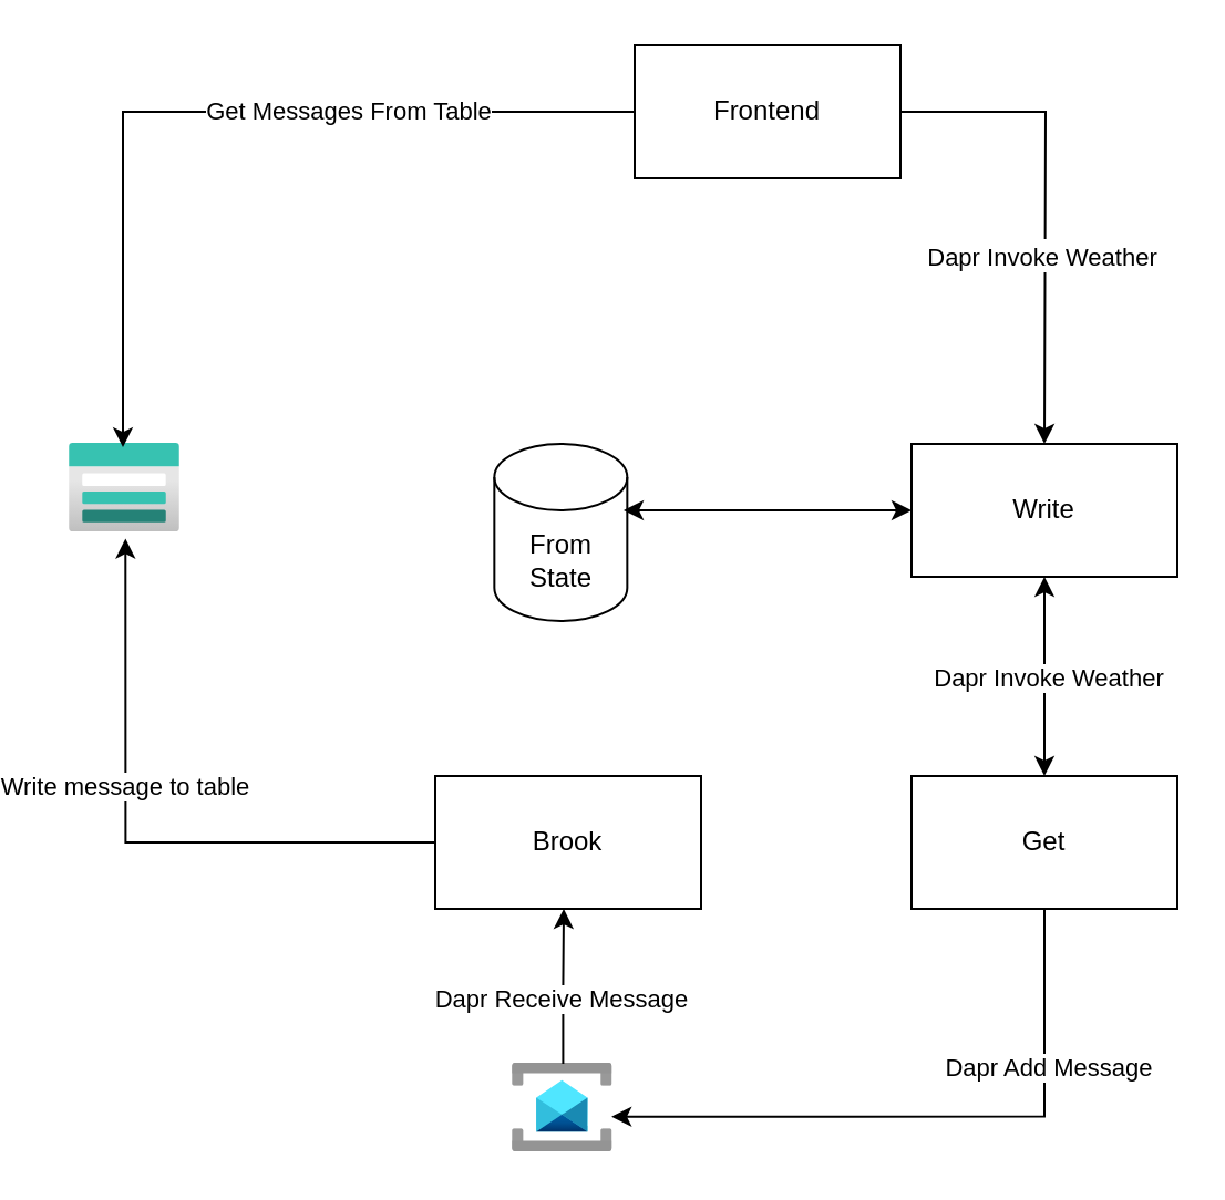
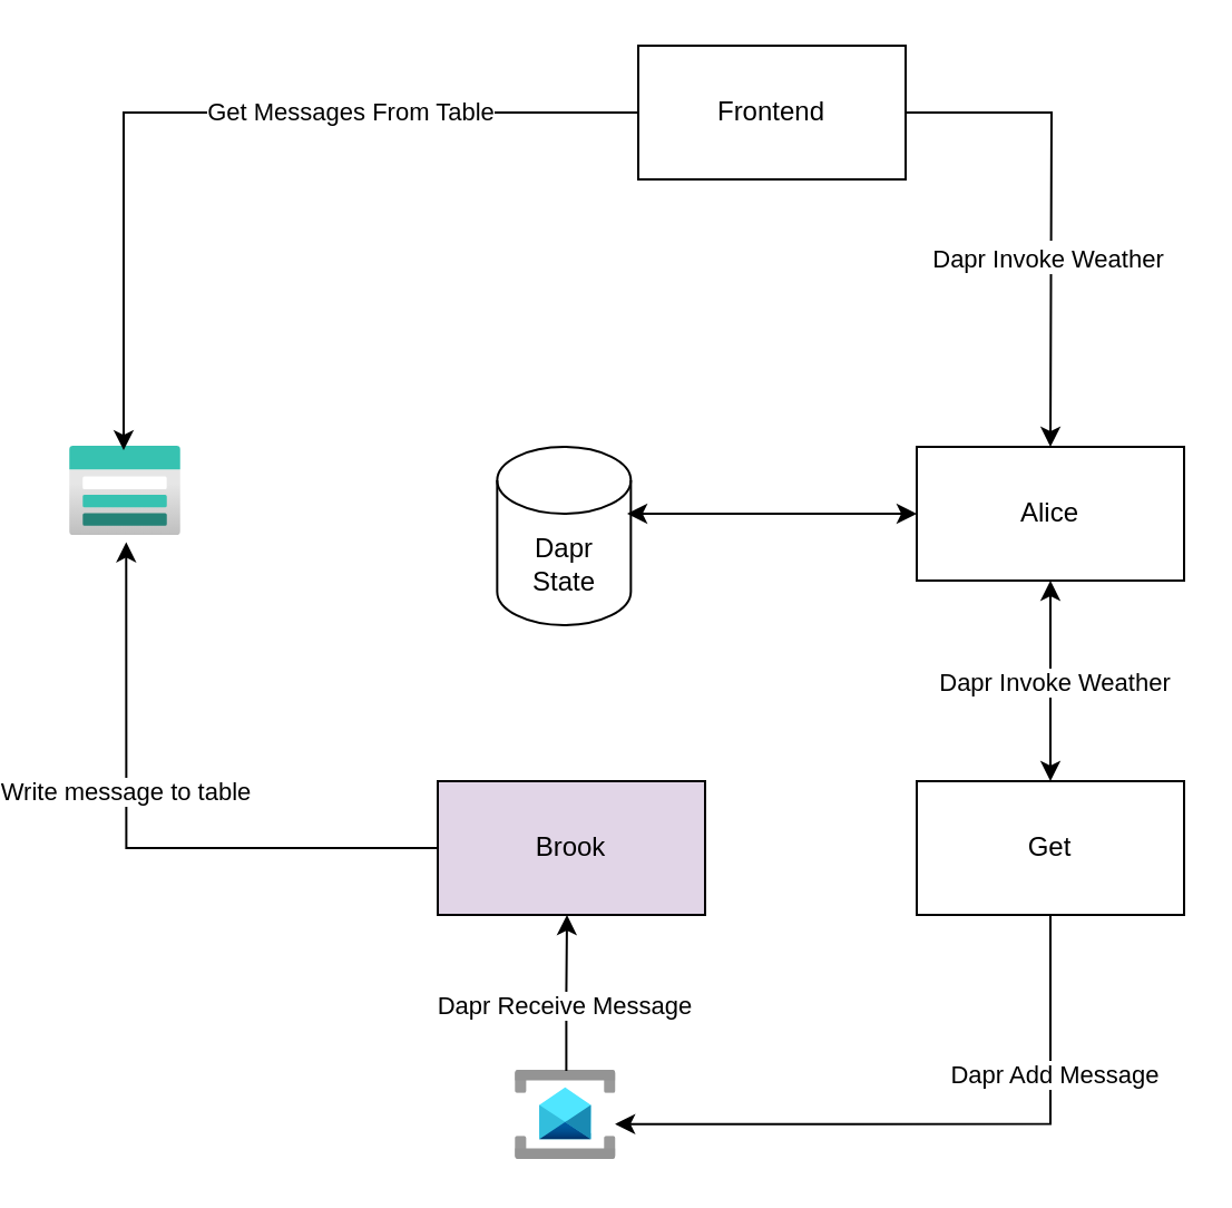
  <mxCell id="0" />
  <mxCell id="1" parent="0" />
  <mxCell id="2" value="Frontend" style="rounded=0;whiteSpace=wrap;html=1;" parent="1" vertex="1"><mxGeometry x="275" y="20" width="120" height="60" as="geometry" /></mxCell>
  <mxCell id="3" style="edgeStyle=orthogonalEdgeStyle;rounded=0;orthogonalLoop=1;jettySize=auto;html=1;entryX=0.5;entryY=0;entryDx=0;entryDy=0;startArrow=classic;startFill=1;" parent="1" source="5" target="11" edge="1"><mxGeometry relative="1" as="geometry" /></mxCell>
  <mxCell id="4" value="Dapr Invoke Weather" style="edgeLabel;html=1;align=center;verticalAlign=middle;resizable=0;points=[];" parent="3" vertex="1" connectable="0"><mxGeometry x="0.007" y="1" relative="1" as="geometry"><mxPoint as="offset" /></mxGeometry></mxCell>
- <mxCell id="5" value="Write" style="rounded=0;whiteSpace=wrap;html=1;" parent="1" vertex="1"><mxGeometry x="400" y="200" width="120" height="60" as="geometry" /></mxCell>
+ <mxCell id="5" value="Alice" style="rounded=0;whiteSpace=wrap;html=1;" parent="1" vertex="1"><mxGeometry x="400" y="200" width="120" height="60" as="geometry" /></mxCell>
  <mxCell id="6" style="edgeStyle=orthogonalEdgeStyle;rounded=0;orthogonalLoop=1;jettySize=auto;html=1;" parent="1" source="2" edge="1"><mxGeometry relative="1" as="geometry"><mxPoint x="460" y="200" as="targetPoint" /></mxGeometry></mxCell>
  <mxCell id="7" value="Text" style="edgeLabel;html=1;align=center;verticalAlign=middle;resizable=0;points=[];" parent="6" vertex="1" connectable="0"><mxGeometry x="0.2" y="1" relative="1" as="geometry"><mxPoint as="offset" /></mxGeometry></mxCell>
  <mxCell id="8" value="Dapr Invoke Weather" style="edgeLabel;html=1;align=center;verticalAlign=middle;resizable=0;points=[];" parent="6" vertex="1" connectable="0"><mxGeometry x="0.217" y="-2" relative="1" as="geometry"><mxPoint as="offset" /></mxGeometry></mxCell>
- <mxCell id="9" value="From&lt;br&gt;State" style="shape=cylinder3;whiteSpace=wrap;html=1;boundedLbl=1;backgroundOutline=1;size=15;" parent="1" vertex="1"><mxGeometry x="211.67" y="200" width="60" height="80" as="geometry" /></mxCell>
+ <mxCell id="9" value="Dapr&lt;br&gt;State" style="shape=cylinder3;whiteSpace=wrap;html=1;boundedLbl=1;backgroundOutline=1;size=15;" parent="1" vertex="1"><mxGeometry x="211.67" y="200" width="60" height="80" as="geometry" /></mxCell>
  <mxCell id="10" style="edgeStyle=orthogonalEdgeStyle;rounded=0;orthogonalLoop=1;jettySize=auto;html=1;startArrow=classic;startFill=1;" parent="1" source="5" edge="1"><mxGeometry relative="1" as="geometry"><mxPoint x="270" y="230" as="targetPoint" /><Array as="points"><mxPoint x="310" y="230" /><mxPoint x="310" y="230" /></Array></mxGeometry></mxCell>
  <mxCell id="11" value="Get" style="rounded=0;whiteSpace=wrap;html=1;" parent="1" vertex="1"><mxGeometry x="400" y="350" width="120" height="60" as="geometry" /></mxCell>
  <mxCell id="12" value="" style="image;aspect=fixed;html=1;points=[];align=center;fontSize=12;image=img/lib/azure2/storage/Storage_Accounts.svg;" parent="1" vertex="1"><mxGeometry x="20" y="200" width="50" height="40" as="geometry" /></mxCell>
  <mxCell id="13" value="" style="image;aspect=fixed;html=1;points=[];align=center;fontSize=12;image=img/lib/azure2/integration/Service_Bus.svg;" parent="1" vertex="1"><mxGeometry x="220" y="480" width="45.33" height="40" as="geometry" /></mxCell>
  <mxCell id="14" style="edgeStyle=orthogonalEdgeStyle;rounded=0;orthogonalLoop=1;jettySize=auto;html=1;entryX=0.983;entryY=0.596;entryDx=0;entryDy=0;entryPerimeter=0;" parent="1" source="11" target="13" edge="1"><mxGeometry relative="1" as="geometry"><Array as="points"><mxPoint x="460" y="504" /></Array></mxGeometry></mxCell>
  <mxCell id="15" value="Dapr Add Message" style="edgeLabel;html=1;align=center;verticalAlign=middle;resizable=0;points=[];" parent="14" vertex="1" connectable="0"><mxGeometry x="-0.51" y="1" relative="1" as="geometry"><mxPoint as="offset" /></mxGeometry></mxCell>
- <mxCell id="16" value="Brook" style="rounded=0;whiteSpace=wrap;html=1;" parent="1" vertex="1"><mxGeometry x="185" y="350" width="120" height="60" as="geometry" /></mxCell>
+ <mxCell id="16" value="Brook" style="rounded=0;whiteSpace=wrap;html=1;fillColor=#e1d5e7;" parent="1" vertex="1"><mxGeometry x="185" y="350" width="120" height="60" as="geometry" /></mxCell>
  <mxCell id="17" style="edgeStyle=orthogonalEdgeStyle;rounded=0;orthogonalLoop=1;jettySize=auto;html=1;" parent="1" source="13" edge="1"><mxGeometry relative="1" as="geometry"><mxPoint x="243" y="410" as="targetPoint" /></mxGeometry></mxCell>
  <mxCell id="18" value="Dapr Receive Message" style="edgeLabel;html=1;align=center;verticalAlign=middle;resizable=0;points=[];" parent="17" vertex="1" connectable="0"><mxGeometry x="-0.148" y="1" relative="1" as="geometry"><mxPoint as="offset" /></mxGeometry></mxCell>
  <mxCell id="19" style="edgeStyle=orthogonalEdgeStyle;rounded=0;orthogonalLoop=1;jettySize=auto;html=1;entryX=0.503;entryY=1.068;entryDx=0;entryDy=0;entryPerimeter=0;" parent="1" source="16" target="12" edge="1"><mxGeometry relative="1" as="geometry" /></mxCell>
  <mxCell id="20" value="Write message to table" style="edgeLabel;html=1;align=center;verticalAlign=middle;resizable=0;points=[];" parent="19" vertex="1" connectable="0"><mxGeometry x="0.192" y="1" relative="1" as="geometry"><mxPoint as="offset" /></mxGeometry></mxCell>
  <mxCell id="21" style="edgeStyle=orthogonalEdgeStyle;rounded=0;orthogonalLoop=1;jettySize=auto;html=1;entryX=0.48;entryY=0.039;entryDx=0;entryDy=0;entryPerimeter=0;" parent="1" source="2" target="12" edge="1"><mxGeometry relative="1" as="geometry" /></mxCell>
  <mxCell id="22" value="Get Messages From Table" style="edgeLabel;html=1;align=center;verticalAlign=middle;resizable=0;points=[];" parent="21" vertex="1" connectable="0"><mxGeometry x="-0.322" y="-1" relative="1" as="geometry"><mxPoint as="offset" /></mxGeometry></mxCell>
